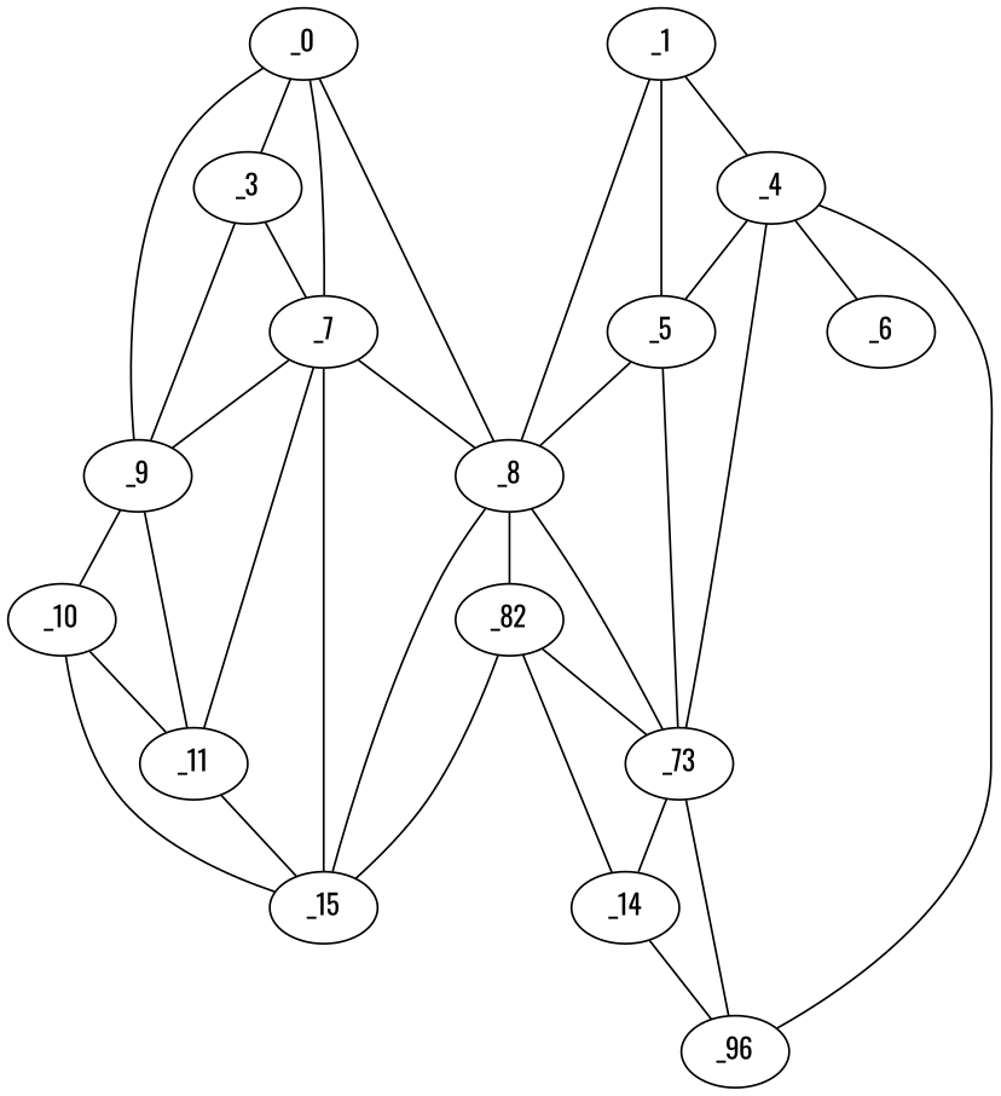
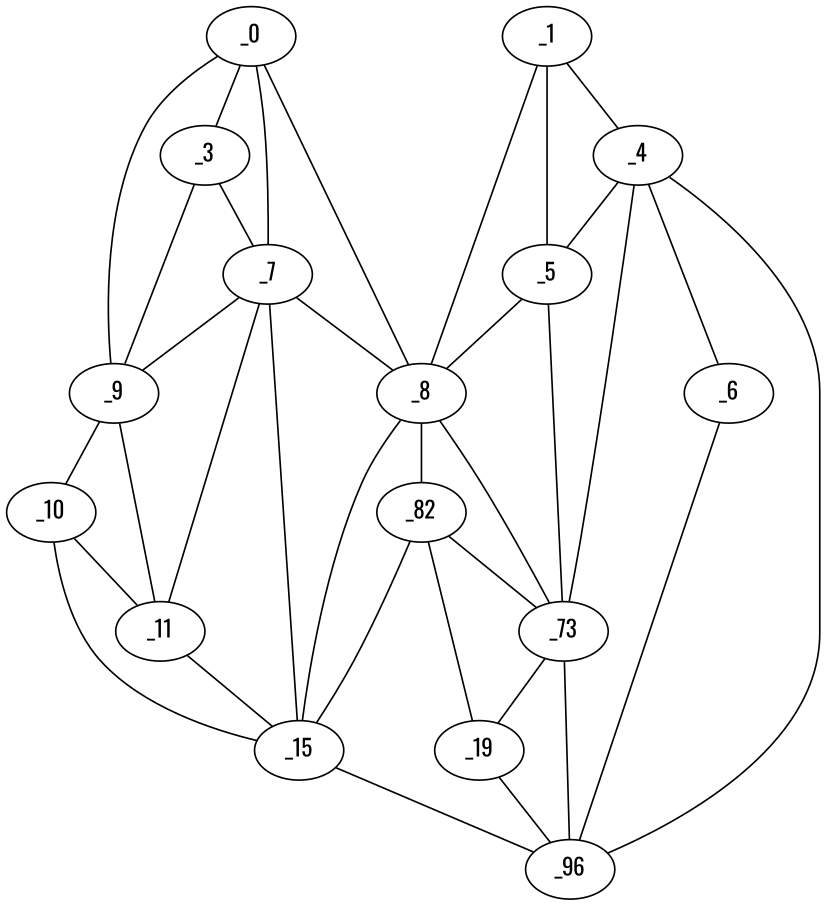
  graph {
    fontname=Oswald
    node [fontname=Oswald x=51 y=31]
    edge [fontname=Oswald valence=2]
    _0 [x=38 y=36]
    _3 [x=47]
    _7 [x=54]
    _8 [x=55 y=84]
    _9 [x=64 y=2]
    _1 [x=41 y=110]
    _4 [x=50 y=113]
    _5 [y=99]
    _11 [x=72 y=15]
    _15 [x=84 y=69]
    n11 [label=_73 x=74 y=97]
    n12 [label=_82 x=73 y=86]
    _10 [x=72 y=6]
    _6 [y=124]
    n15 [label=_96 x=87 y=115]
-   _14 [x=83 y=82]
+   _14 [x=83 y=82 label=_19]
    _0 -- _3
    _0 -- _7
    _0 -- _8 [valence=1]
    _0 -- _9 [valence=1]
    _3 -- _7
    _3 -- _9 [valence=1]
    _7 -- _8
    _7 -- _9
    _7 -- _11
    _7 -- _15
    _8 -- _15
    _8 -- n11
    _8 -- n12
    _9 -- _11
    _9 -- _10 [valence=1]
    _1 -- _8
    _1 -- _4
    _1 -- _5 [valence=1]
    _4 -- _5
    _4 -- n11
    _4 -- _6
    _4 -- n15
    _5 -- _8
    _5 -- n11 [valence=1]
    _11 -- _15
+   _15 -- n15 [valence=1]
    n11 -- n15
    n11 -- _14
    n12 -- _15 [valence=1]
    n12 -- n11 [valence=1]
    n12 -- _14
    _10 -- _11
    _10 -- _15 [valence=1]
+   _6 -- n15 [valence=1]
    _14 -- n15
  }
